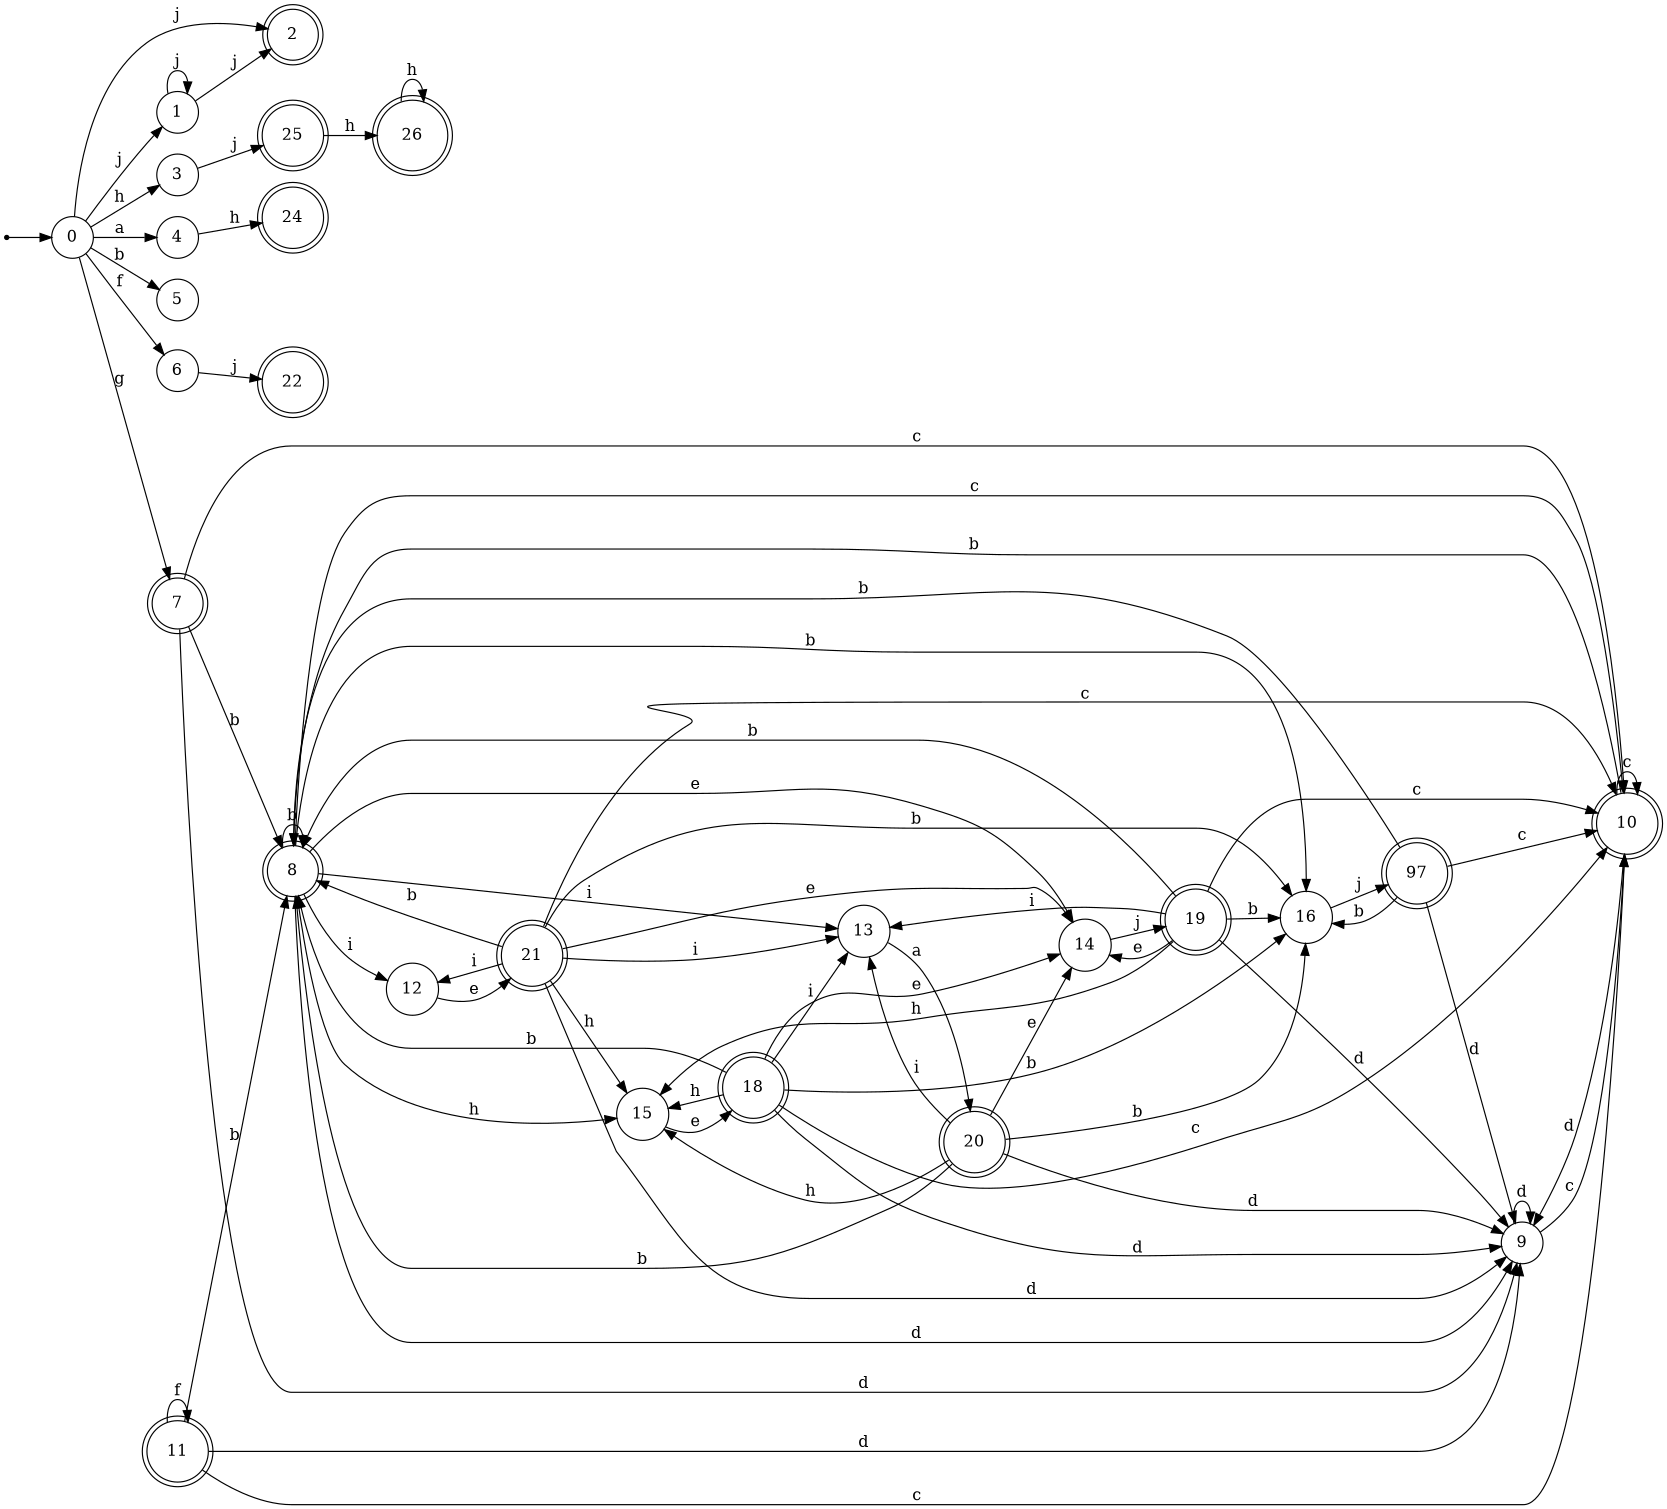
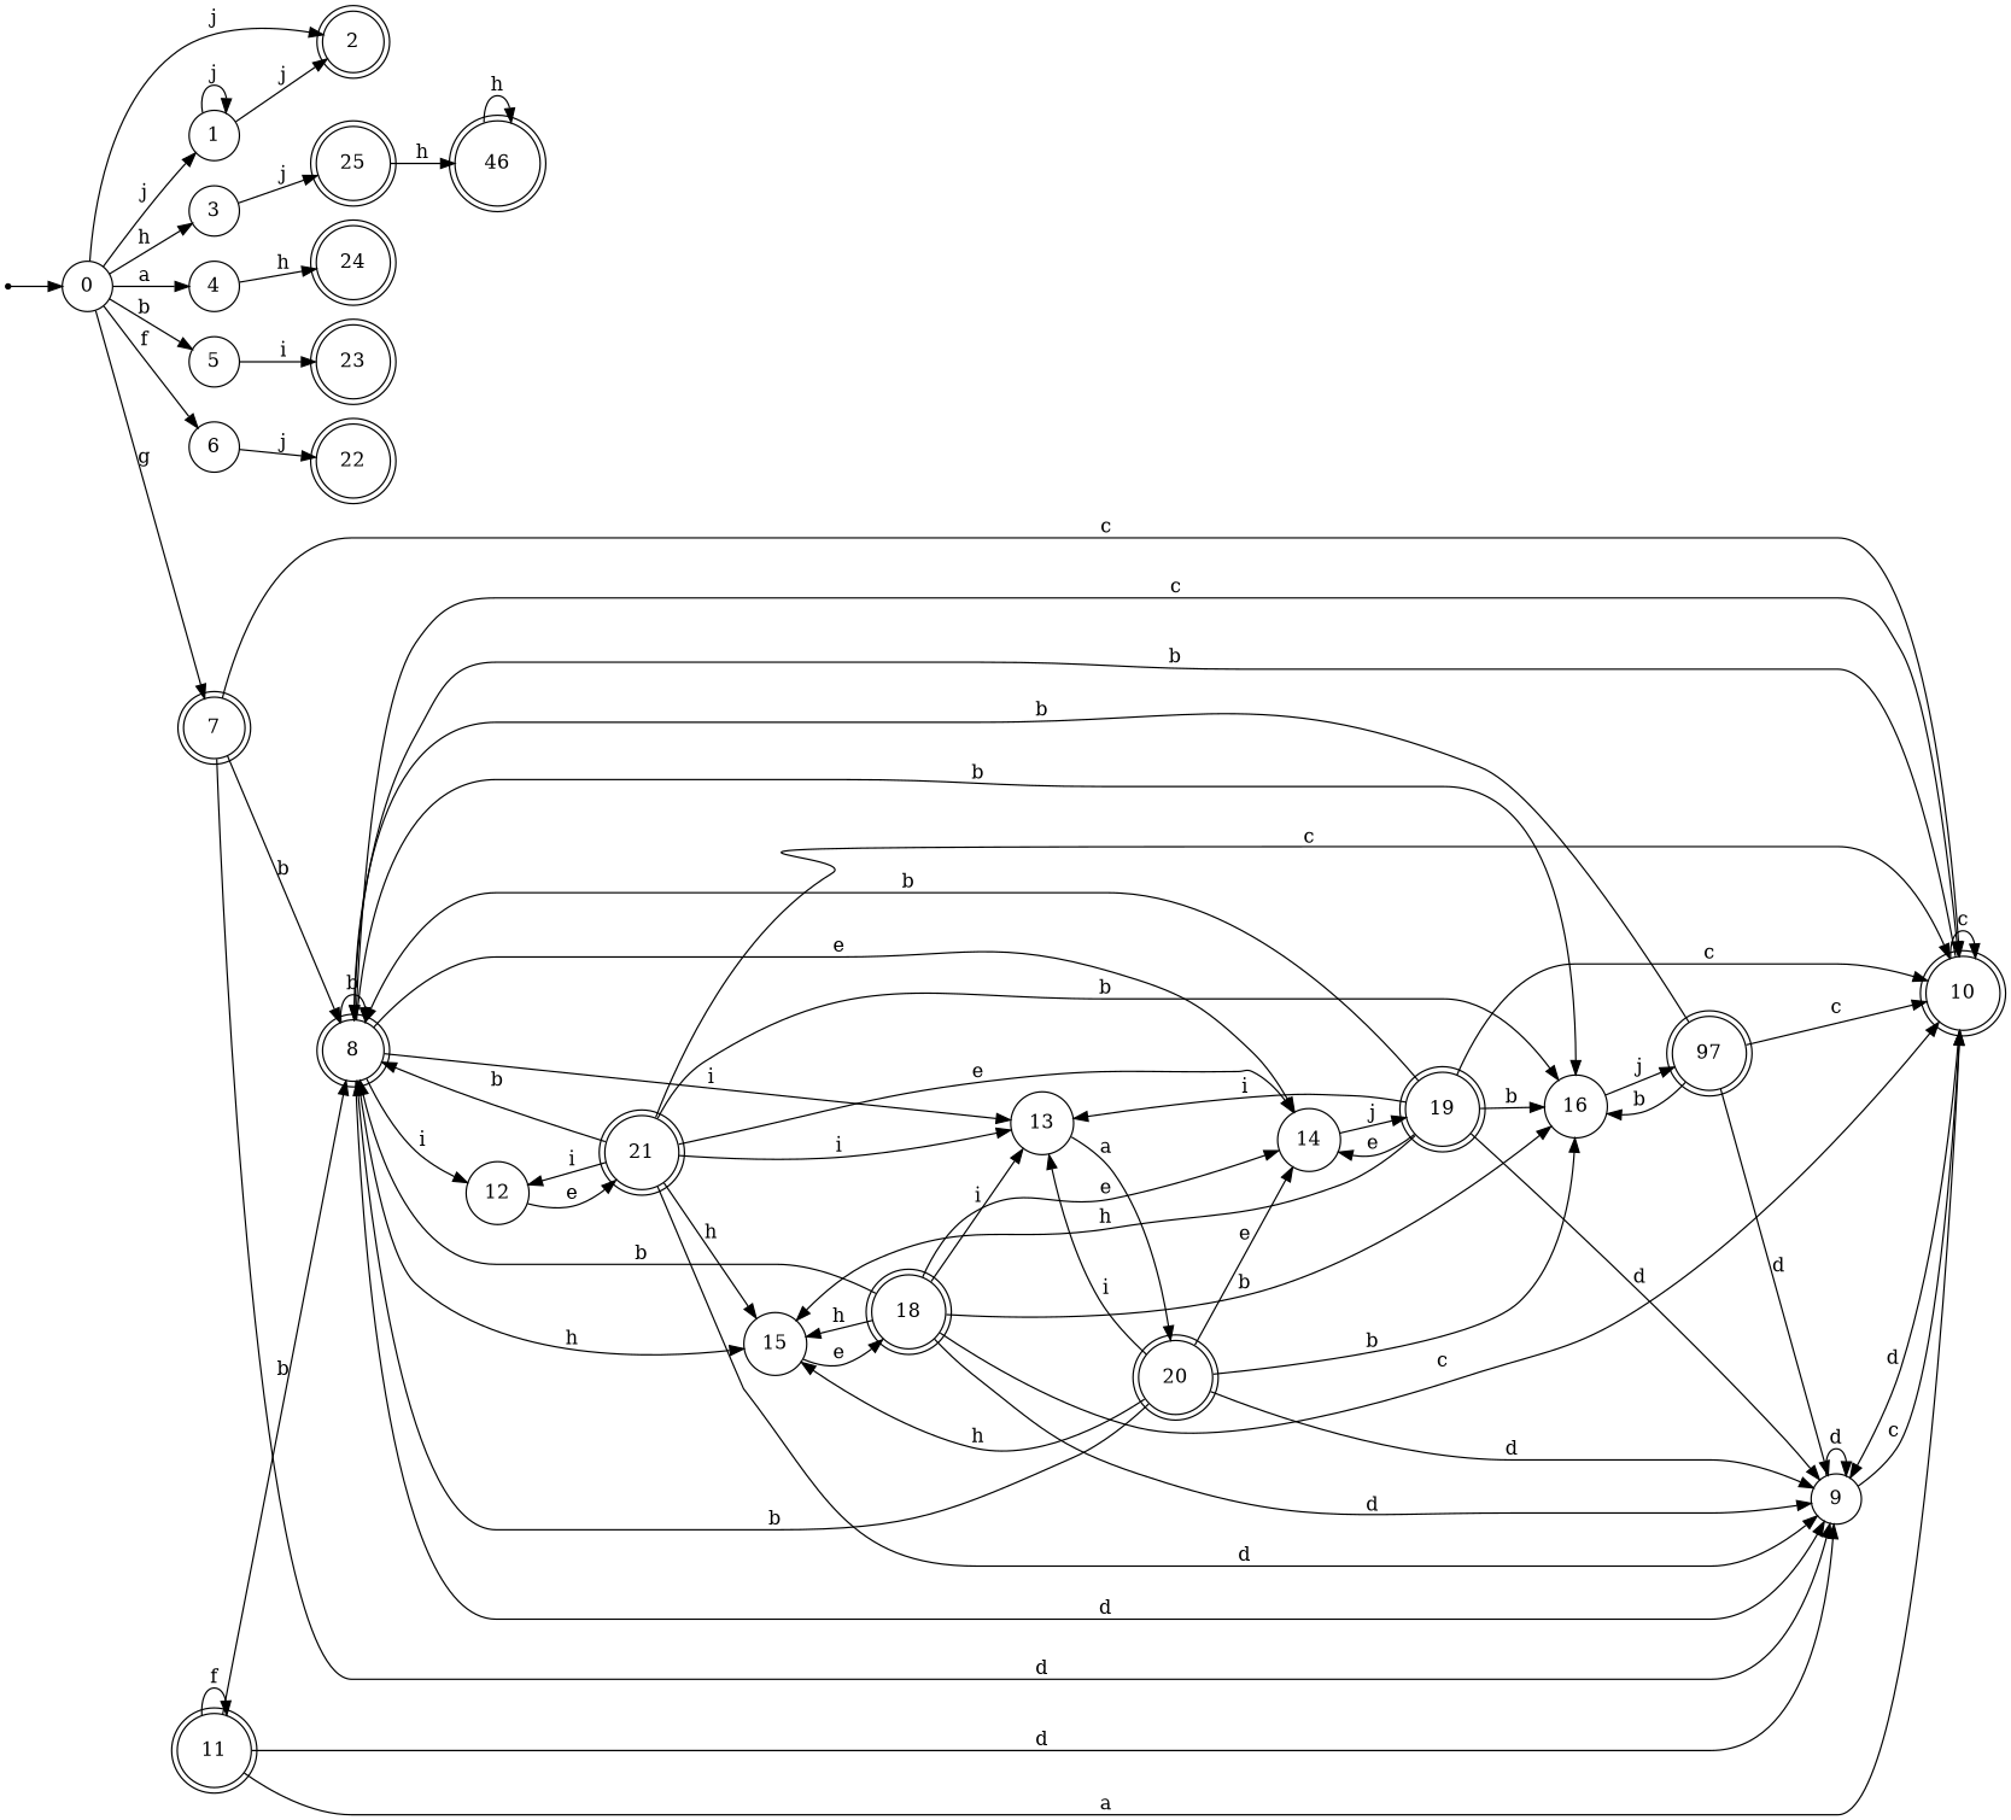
  digraph {
    rankdir=LR
    node [shape=doublecircle]
    dummy0 [shape=point]
    0 [shape=circle]
    1 [shape=circle]
    2
    3 [shape=circle]
    4 [shape=circle]
    5 [shape=circle]
    6 [shape=circle]
    7
    25
    24
+   23
    22
    8
    9 [shape=circle]
    10
-   26
+   26 [label=46]
    12 [shape=circle]
    13 [shape=circle]
    14 [shape=circle]
    15 [shape=circle]
    16 [shape=circle]
    21
    20
    19
    18
    n27 [label=97]
    11
    dummy0 -> 0
    0 -> 1 [label=j]
    0 -> 2 [label=j]
    0 -> 3 [label=h]
    0 -> 4 [label=a]
    0 -> 5 [label=b]
    0 -> 6 [label=f]
    0 -> 7 [label=g]
    1 -> 1 [label=j]
    1 -> 2 [label=j]
    3 -> 25 [label=j]
    4 -> 24 [label=h]
+   5 -> 23 [label=i]
    6 -> 22 [label=j]
    7 -> 8 [label=b]
    7 -> 9 [label=d]
    7 -> 10 [label=c]
    25 -> 26 [label=h]
    8 -> 8 [label=b]
    8 -> 9 [label=d]
    8 -> 10 [label=c]
    8 -> 12 [label=i]
    8 -> 13 [label=i]
    8 -> 14 [label=e]
    8 -> 15 [label=h]
    8 -> 16 [label=b]
    9 -> 9 [label=d]
    9 -> 10 [label=c]
    10 -> 8 [label=b]
    10 -> 9 [label=d]
    10 -> 10 [label=c]
    26 -> 26 [label=h]
    12 -> 21 [label=e]
    13 -> 20 [label=a]
    14 -> 19 [label=j]
    15 -> 18 [label=e]
    16 -> n27 [label=j]
    21 -> 8 [label=b]
    21 -> 9 [label=d]
    21 -> 10 [label=c]
    21 -> 12 [label=i]
    21 -> 13 [label=i]
    21 -> 14 [label=e]
    21 -> 15 [label=h]
    21 -> 16 [label=b]
    20 -> 8 [label=b]
    20 -> 9 [label=d]
    20 -> 13 [label=i]
    20 -> 14 [label=e]
    20 -> 15 [label=h]
    20 -> 16 [label=b]
    19 -> 8 [label=b]
    19 -> 9 [label=d]
    19 -> 10 [label=c]
    19 -> 13 [label=i]
    19 -> 14 [label=e]
    19 -> 15 [label=h]
    19 -> 16 [label=b]
    18 -> 8 [label=b]
    18 -> 9 [label=d]
    18 -> 10 [label=c]
    18 -> 13 [label=i]
    18 -> 14 [label=e]
    18 -> 15 [label=h]
    18 -> 16 [label=b]
    n27 -> 8 [label=b]
    n27 -> 9 [label=d]
    n27 -> 10 [label=c]
    n27 -> 16 [label=b]
    11 -> 8 [label=b]
    11 -> 9 [label=d]
-   11 -> 10 [label=c]
+   11 -> 10 [label=a]
    11 -> 11 [label=f]
  }
